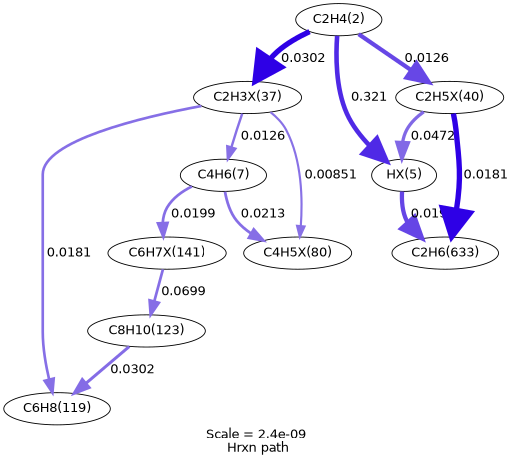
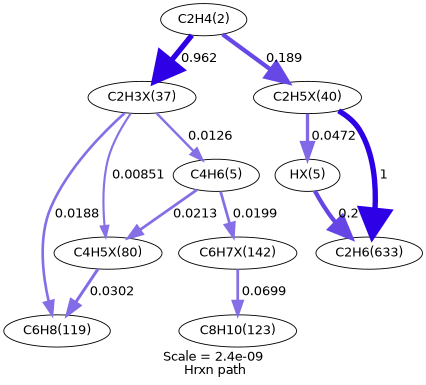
  digraph {
    fontname=Helvetica
    label="Scale = 2.4e-09\l Hrxn path"
    node [fontname=Helvetica]
    edge [arrowsize=1.52 color="0.7, 0.52, 0.9" fontname=Helvetica style="setlinewidth(3.04)"]
    n1 [label="C2H4(2)"]
    n2 [label="HX(5)"]
    n3 [label="C2H3X(37)"]
    n4 [label="C2H5X(40)"]
    n5 [label="C2H6(633)"]
-   n6 [label="C4H6(7)"]
+   n6 [label="C4H6(5)"]
    n7 [label="C6H8(119)"]
    n8 [label="C4H5X(80)"]
-   n9 [label="C6H7X(141)"]
+   n9 [label="C6H7X(142)"]
    n10 [label="C8H10(123)"]
-   n1 -> n2 [arrowsize=2.57 color="0.7, 0.821, 0.9" label=" 0.321" style="setlinewidth(5.14)"]
-   n1 -> n3 [arrowsize=2.99 color="0.7, 1.46, 0.9" label=" 0.0302" style="setlinewidth(5.97)"]
-   n1 -> n4 [arrowsize=2.37 color="0.7, 0.689, 0.9" label=" 0.0126" style="setlinewidth(4.74)"]
-   n2 -> n5 [arrowsize=2.39 color="0.7, 0.7, 0.9" label=" 0.0199" style="setlinewidth(4.78)"]
+   n1 -> n3 [arrowsize=2.99 color="0.7, 1.46, 0.9" label=" 0.962" style="setlinewidth(5.97)"]
+   n1 -> n4 [arrowsize=2.37 color="0.7, 0.689, 0.9" label=" 0.189" style="setlinewidth(4.74)"]
+   n2 -> n5 [arrowsize=2.39 color="0.7, 0.7, 0.9" label=" 0.2" style="setlinewidth(4.78)"]
    n3 -> n6 [arrowsize=1.35 color="0.7, 0.513, 0.9" label=" 0.0126" style="setlinewidth(2.7)"]
-   n3 -> n7 [arrowsize=1.49 color="0.7, 0.518, 0.9" label=" 0.0181" style="setlinewidth(2.97)"]
+   n3 -> n7 [arrowsize=1.49 color="0.7, 0.518, 0.9" label=" 0.0188" style="setlinewidth(2.97)"]
    n3 -> n8 [arrowsize=1.2 color="0.7, 0.509, 0.9" label=" 0.00851" style="setlinewidth(2.4)"]
    n4 -> n2 [arrowsize=1.85 color="0.7, 0.547, 0.9" label=" 0.0472" style="setlinewidth(3.69)"]
-   n4 -> n5 [arrowsize=3 color="0.7, 1.5, 0.9" label=" 0.0181" style="setlinewidth(6)"]
+   n4 -> n5 [arrowsize=3 color="0.7, 1.5, 0.9" label=" 1" style="setlinewidth(6)"]
    n6 -> n8 [arrowsize=1.55 color="0.7, 0.521, 0.9" label=" 0.0213" style="setlinewidth(3.09)"]
    n6 -> n9 [label=" 0.0199"]
-   n10 -> n7 [arrowsize=1.68 color="0.7, 0.53, 0.9" label=" 0.0302" style="setlinewidth(3.36)"]
+   n8 -> n7 [arrowsize=1.68 color="0.7, 0.53, 0.9" label=" 0.0302" style="setlinewidth(3.36)"]
    n9 -> n10 [label=" 0.0699"]
  }
